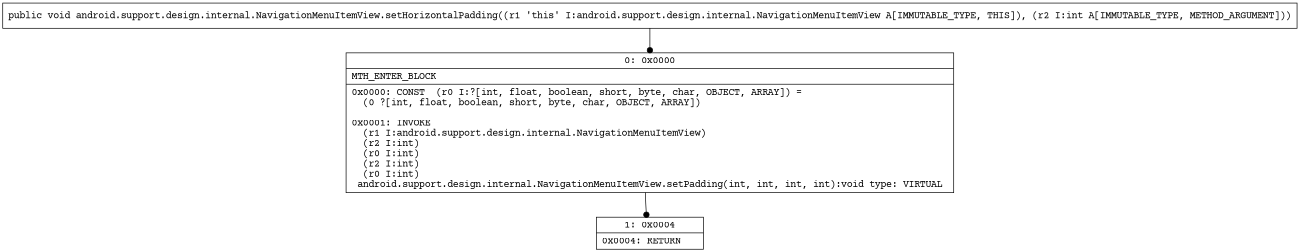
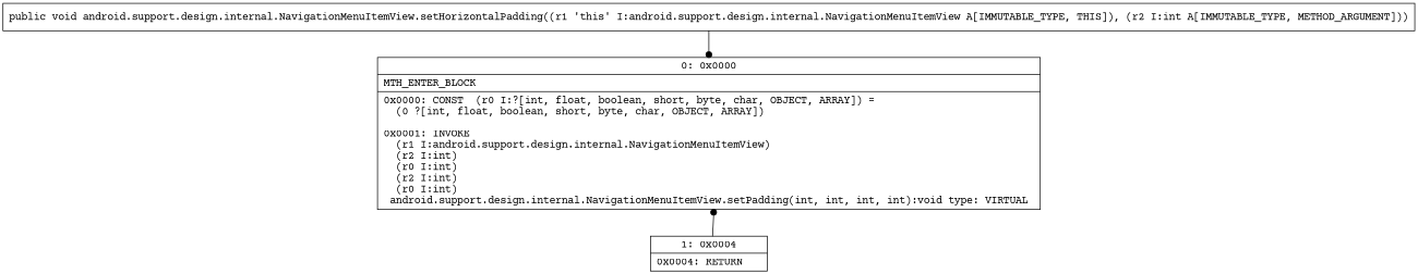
  digraph {
    fontname="Courier Prime"
    node [shape=record fontname="Courier Prime"]
    edge [arrowhead=dot fontname="Courier Prime"]
    n1 [label="{0\:\ 0x0000|MTH_ENTER_BLOCK\l|0x0000: CONST  (r0 I:?[int, float, boolean, short, byte, char, OBJECT, ARRAY]) = \l  (0 ?[int, float, boolean, short, byte, char, OBJECT, ARRAY])\l \l0x0001: INVOKE  \l  (r1 I:android.support.design.internal.NavigationMenuItemView)\l  (r2 I:int)\l  (r0 I:int)\l  (r2 I:int)\l  (r0 I:int)\l android.support.design.internal.NavigationMenuItemView.setPadding(int, int, int, int):void type: VIRTUAL \l}"]
    n2 [label="{1\:\ 0x0004|0x0004: RETURN   \l}"]
    n3 [label="{public void android.support.design.internal.NavigationMenuItemView.setHorizontalPadding((r1 'this' I:android.support.design.internal.NavigationMenuItemView A[IMMUTABLE_TYPE, THIS]), (r2 I:int A[IMMUTABLE_TYPE, METHOD_ARGUMENT])) }"]
-   n1 -> n2
+   n2 -> n1
    n3 -> n1
  }
